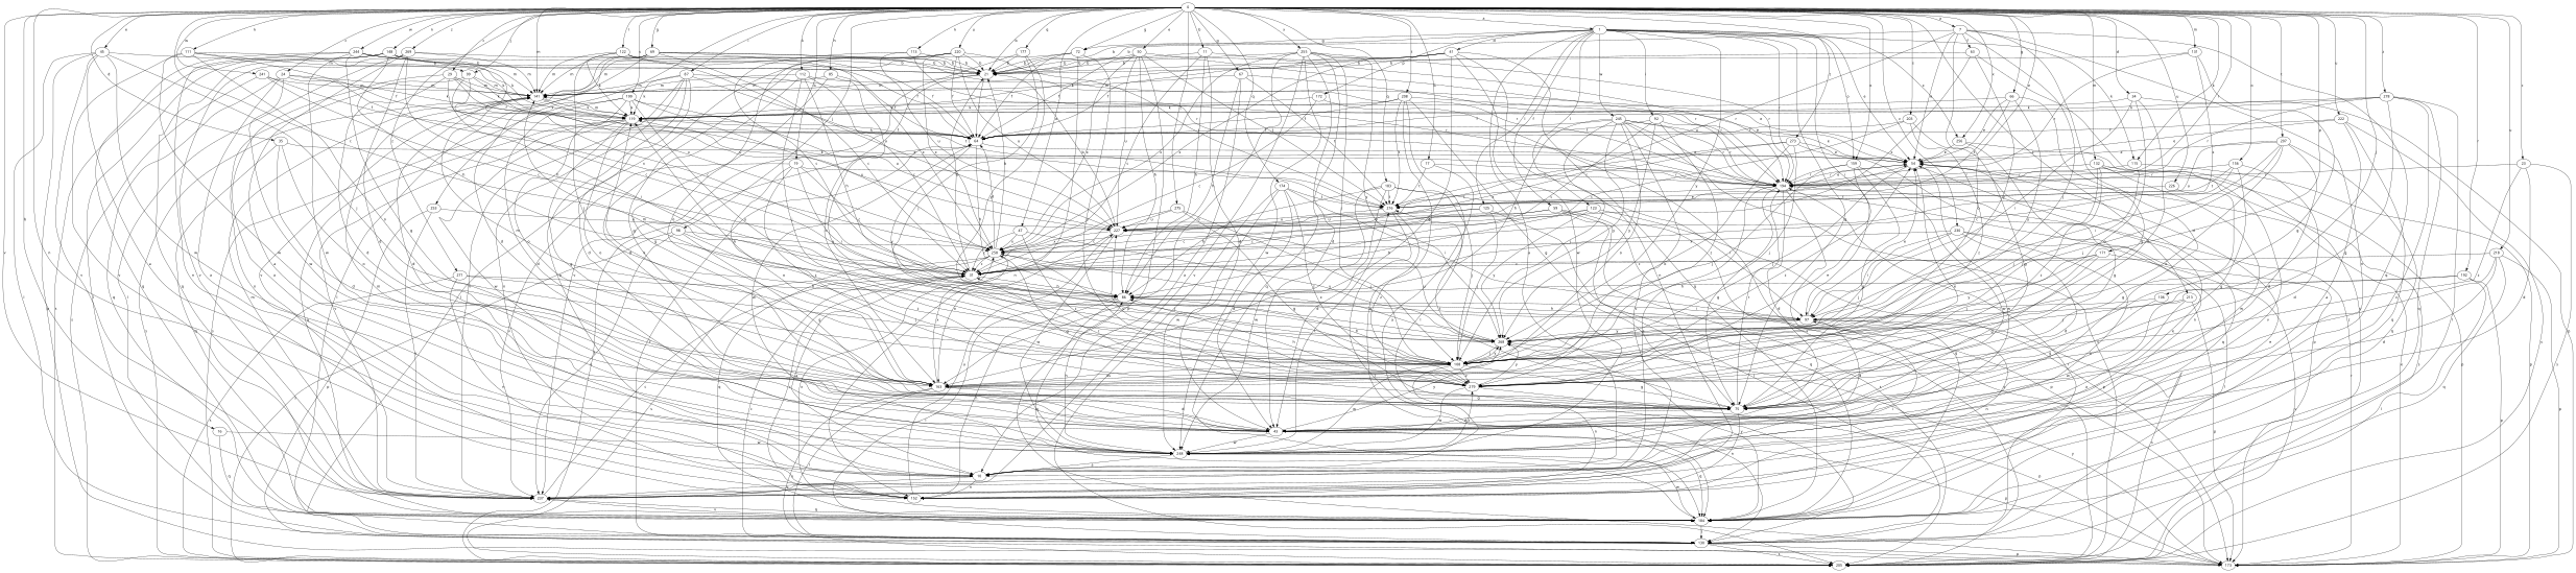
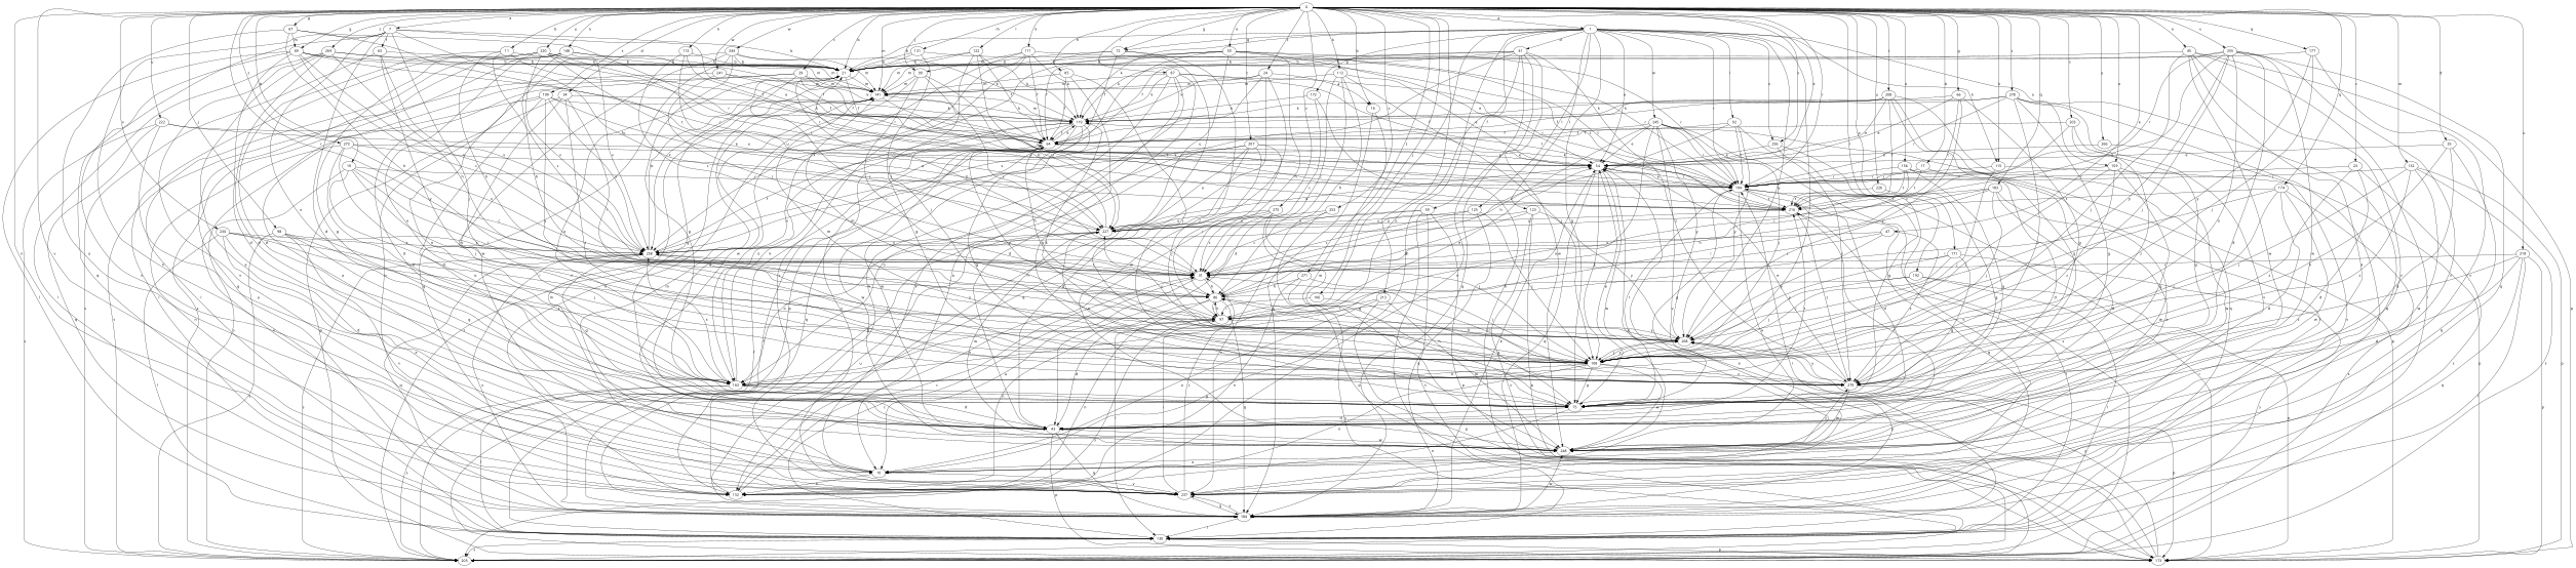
  strict digraph {
    fontname="Noto Sans"
    node [fontname="Noto Sans"]
    edge [fontname="Noto Sans"]
    0
    1
    7
    11
    16
    17
    19
    21
    23
    24
    29
    31
    34
    35
    45
    47
    50
    54
    66
    67
    69
    72
    85
    87
    98
    99
    106
    111
    112
    113
    115
    122
    131
    132
    141
    148
    152
    156
    159
    171
    174
    177
    183
    192
    194
    199
    203
    207
    208
    213
    218
    220
    222
    226
    230
    237
    241
    244
    253
    255
    256
+   266
    269
    271
    273
    275
    278
    10
    41
    59
    75
    92
    97
    108
    119
    123
    125
    172
    245
    268
    43
    63
    163
    184
    227
    86
    248
    216
    279
    64
    205
    258
    173
    130
    0 -> 1 [label=a]
    0 -> 7 [label=a]
    0 -> 11 [label=b]
    0 -> 16 [label=b]
    0 -> 17 [label=b]
    0 -> 19 [label=b]
    0 -> 21 [label=b]
    0 -> 23 [label=c]
    0 -> 24 [label=c]
    0 -> 29 [label=c]
    0 -> 31 [label=c]
    0 -> 34 [label=d]
    0 -> 35 [label=d]
    0 -> 45 [label=e]
    0 -> 47 [label=e]
    0 -> 50 [label=e]
    0 -> 54 [label=e]
    0 -> 66 [label=g]
    0 -> 67 [label=g]
    0 -> 69 [label=g]
    0 -> 72 [label=g]
    0 -> 85 [label=h]
    0 -> 87 [label=i]
    0 -> 98 [label=j]
    0 -> 99 [label=j]
    0 -> 106 [label=j]
    0 -> 111 [label=k]
    0 -> 112 [label=k]
    0 -> 113 [label=k]
    0 -> 115 [label=k]
    0 -> 122 [label=l]
    0 -> 131 [label=m]
    0 -> 132 [label=m]
    0 -> 141 [label=m]
    0 -> 148 [label=n]
    0 -> 152 [label=n]
    0 -> 156 [label=o]
    0 -> 159 [label=o]
    0 -> 171 [label=p]
    0 -> 174 [label=q]
    0 -> 177 [label=q]
    0 -> 183 [label=q]
    0 -> 192 [label=r]
    0 -> 194 [label=r]
    0 -> 199 [label=s]
    0 -> 203 [label=s]
    0 -> 207 [label=t]
    0 -> 208 [label=t]
    0 -> 213 [label=t]
    0 -> 218 [label=u]
    0 -> 220 [label=u]
    0 -> 222 [label=u]
    0 -> 226 [label=u]
    0 -> 230 [label=v]
    0 -> 237 [label=v]
    0 -> 241 [label=w]
    0 -> 244 [label=w]
    0 -> 253 [label=x]
    0 -> 255 [label=x]
    0 -> 256 [label=x]
+   0 -> 266 [label=y]
    0 -> 269 [label=z]
    0 -> 271 [label=z]
    0 -> 273 [label=z]
    0 -> 275 [label=z]
    0 -> 278 [label=z]
    1 -> 21 [label=b]
    1 -> 54 [label=e]
    1 -> 72 [label=g]
    1 -> 115 [label=k]
    1 -> 159 [label=o]
    1 -> 194 [label=r]
    1 -> 256 [label=x]
    1 -> 10 [label=a]
    1 -> 41 [label=d]
    1 -> 59 [label=f]
    1 -> 75 [label=g]
    1 -> 92 [label=i]
    1 -> 97 [label=i]
+   1 -> 108 [label=j]
+   1 -> 119 [label=k]
    1 -> 123 [label=l]
    1 -> 125 [label=l]
    1 -> 172 [label=p]
    1 -> 245 [label=w]
    1 -> 268 [label=y]
    7 -> 21 [label=b]
    7 -> 54 [label=e]
    7 -> 152 [label=n]
    7 -> 108 [label=j]
    7 -> 43 [label=d]
    7 -> 63 [label=f]
    7 -> 163 [label=o]
    7 -> 184 [label=q]
    7 -> 227 [label=u]
    11 -> 21 [label=b]
    11 -> 31 [label=c]
    11 -> 194 [label=r]
    11 -> 43 [label=d]
    11 -> 86 [label=h]
    16 -> 184 [label=q]
    16 -> 248 [label=w]
    17 -> 194 [label=r]
    17 -> 10 [label=a]
    17 -> 216 [label=t]
    19 -> 31 [label=c]
    19 -> 194 [label=r]
    19 -> 237 [label=v]
    19 -> 97 [label=i]
    19 -> 163 [label=o]
    19 -> 279 [label=z]
    21 -> 141 [label=m]
+   21 -> 75 [label=g]
    21 -> 163 [label=o]
    21 -> 64 [label=f]
    23 -> 194 [label=r]
    23 -> 43 [label=d]
    23 -> 279 [label=z]
    23 -> 205 [label=s]
    24 -> 141 [label=m]
-   24 -> 10 [label=a]
+   24 -> 16 [label=a]
    24 -> 119 [label=k]
    24 -> 184 [label=q]
    24 -> 248 [label=w]
    24 -> 258 [label=x]
    29 -> 31 [label=c]
    29 -> 141 [label=m]
    29 -> 10 [label=a]
    29 -> 119 [label=k]
    29 -> 43 [label=d]
    29 -> 64 [label=f]
    31 -> 21 [label=b]
    31 -> 10 [label=a]
    31 -> 86 [label=h]
    34 -> 97 [label=i]
    34 -> 119 [label=k]
    34 -> 163 [label=o]
    34 -> 279 [label=z]
    34 -> 173 [label=p]
    35 -> 54 [label=e]
    35 -> 43 [label=d]
    35 -> 163 [label=o]
    35 -> 184 [label=q]
    45 -> 21 [label=b]
    45 -> 237 [label=v]
    45 -> 10 [label=a]
    45 -> 108 [label=j]
    45 -> 248 [label=w]
    45 -> 173 [label=p]
    45 -> 130 [label=l]
    47 -> 31 [label=c]
    47 -> 268 [label=y]
    47 -> 279 [label=z]
    47 -> 258 [label=x]
    50 -> 21 [label=b]
+   50 -> 54 [label=e]
    50 -> 194 [label=r]
    50 -> 227 [label=u]
    50 -> 86 [label=h]
    50 -> 216 [label=t]
    50 -> 64 [label=f]
    50 -> 258 [label=x]
    50 -> 173 [label=p]
    54 -> 194 [label=r]
    54 -> 108 [label=j]
    54 -> 184 [label=q]
    54 -> 248 [label=w]
    66 -> 54 [label=e]
    66 -> 119 [label=k]
    66 -> 268 [label=y]
    66 -> 216 [label=t]
    66 -> 279 [label=g]
-   67 -> 141 [label=m]
+   67 -> 69 [label=m]
    67 -> 194 [label=r]
    67 -> 10 [label=a]
    67 -> 86 [label=h]
    67 -> 216 [label=t]
    69 -> 21 [label=b]
    69 -> 31 [label=c]
    69 -> 141 [label=m]
    69 -> 194 [label=r]
    69 -> 237 [label=v]
    69 -> 43 [label=d]
    69 -> 258 [label=x]
    69 -> 130 [label=l]
    72 -> 21 [label=b]
    72 -> 141 [label=m]
    72 -> 152 [label=n]
    72 -> 279 [label=z]
    72 -> 64 [label=f]
    85 -> 141 [label=m]
    85 -> 75 [label=g]
    85 -> 108 [label=j]
    85 -> 64 [label=f]
    87 -> 141 [label=m]
    87 -> 152 [label=n]
    87 -> 194 [label=r]
    87 -> 237 [label=v]
    87 -> 10 [label=a]
    87 -> 119 [label=k]
    87 -> 43 [label=d]
    87 -> 216 [label=t]
    98 -> 237 [label=v]
    98 -> 75 [label=g]
    98 -> 279 [label=z]
    98 -> 205 [label=s]
    98 -> 258 [label=x]
    99 -> 31 [label=c]
    99 -> 141 [label=m]
    99 -> 152 [label=n]
    99 -> 97 [label=i]
    99 -> 227 [label=u]
    106 -> 75 [label=g]
    106 -> 97 [label=i]
    111 -> 99 [label=m]
    111 -> 237 [label=v]
    111 -> 119 [label=k]
    111 -> 163 [label=o]
    111 -> 248 [label=w]
+   111 -> 216 [label=t]
    111 -> 64 [label=f]
    112 -> 31 [label=c]
    112 -> 54 [label=e]
    112 -> 141 [label=m]
    112 -> 108 [label=j]
    112 -> 43 [label=d]
    112 -> 86 [label=h]
    113 -> 21 [label=b]
    113 -> 31 [label=c]
    113 -> 194 [label=r]
    113 -> 227 [label=u]
    115 -> 194 [label=r]
    115 -> 108 [label=j]
    115 -> 173 [label=p]
    122 -> 21 [label=b]
    122 -> 141 [label=m]
    122 -> 108 [label=j]
    122 -> 119 [label=k]
    122 -> 227 [label=u]
    122 -> 64 [label=f]
    131 -> 21 [label=b]
    131 -> 194 [label=r]
    131 -> 75 [label=g]
    131 -> 258 [label=x]
    132 -> 194 [label=r]
    132 -> 108 [label=j]
    132 -> 248 [label=w]
    132 -> 279 [label=z]
    132 -> 205 [label=s]
    132 -> 173 [label=p]
    141 -> 119 [label=k]
    141 -> 43 [label=d]
    141 -> 216 [label=t]
    141 -> 205 [label=s]
    148 -> 21 [label=b]
    148 -> 184 [label=q]
    148 -> 86 [label=h]
    148 -> 64 [label=f]
    148 -> 205 [label=s]
    148 -> 258 [label=x]
    148 -> 130 [label=l]
    152 -> 31 [label=c]
    152 -> 227 [label=u]
    156 -> 31 [label=c]
    156 -> 194 [label=r]
    156 -> 75 [label=g]
    156 -> 43 [label=d]
    156 -> 216 [label=t]
    159 -> 194 [label=r]
    159 -> 75 [label=g]
    159 -> 108 [label=j]
    159 -> 248 [label=w]
    159 -> 279 [label=z]
    171 -> 31 [label=c]
    171 -> 75 [label=g]
    171 -> 108 [label=j]
    171 -> 268 [label=y]
    171 -> 205 [label=s]
    174 -> 97 [label=i]
    174 -> 43 [label=d]
    174 -> 248 [label=w]
    174 -> 216 [label=t]
    174 -> 279 [label=z]
    174 -> 205 [label=s]
    177 -> 21 [label=b]
    177 -> 237 [label=v]
    177 -> 108 [label=j]
    177 -> 268 [label=y]
    183 -> 97 [label=i]
    183 -> 108 [label=j]
    183 -> 43 [label=d]
    183 -> 86 [label=h]
    183 -> 248 [label=w]
    183 -> 216 [label=t]
    192 -> 108 [label=j]
    192 -> 86 [label=h]
    192 -> 173 [label=p]
    192 -> 130 [label=l]
    194 -> 54 [label=e]
    194 -> 10 [label=a]
    194 -> 75 [label=g]
    194 -> 119 [label=k]
    194 -> 43 [label=d]
    194 -> 184 [label=q]
    194 -> 216 [label=t]
    199 -> 119 [label=k]
    199 -> 268 [label=y]
    199 -> 43 [label=d]
    199 -> 163 [label=o]
    199 -> 227 [label=u]
    199 -> 205 [label=s]
    199 -> 258 [label=x]
    203 -> 31 [label=c]
    203 -> 75 [label=g]
    203 -> 279 [label=z]
    203 -> 64 [label=f]
    207 -> 54 [label=e]
    207 -> 97 [label=i]
    207 -> 108 [label=j]
    207 -> 43 [label=d]
    207 -> 163 [label=o]
    207 -> 184 [label=q]
    207 -> 227 [label=u]
    208 -> 54 [label=e]
    208 -> 75 [label=g]
    208 -> 119 [label=k]
    208 -> 184 [label=q]
    208 -> 216 [label=t]
    208 -> 64 [label=f]
    208 -> 130 [label=l]
    213 -> 10 [label=a]
    213 -> 97 [label=i]
    213 -> 248 [label=w]
    213 -> 173 [label=p]
    218 -> 31 [label=c]
    218 -> 43 [label=d]
    218 -> 184 [label=q]
    218 -> 279 [label=z]
    218 -> 173 [label=p]
+   218 -> 130 [label=l]
    220 -> 21 [label=b]
    220 -> 75 [label=g]
    220 -> 163 [label=o]
    220 -> 227 [label=u]
    220 -> 216 [label=t]
    220 -> 64 [label=f]
    220 -> 258 [label=x]
    220 -> 130 [label=l]
    222 -> 54 [label=e]
    222 -> 10 [label=a]
    222 -> 184 [label=q]
    222 -> 64 [label=f]
    222 -> 205 [label=s]
    226 -> 75 [label=g]
    226 -> 216 [label=t]
    230 -> 10 [label=a]
    230 -> 97 [label=i]
    230 -> 108 [label=j]
    230 -> 43 [label=d]
    230 -> 258 [label=x]
    230 -> 130 [label=l]
    237 -> 31 [label=c]
    237 -> 54 [label=e]
    237 -> 141 [label=m]
    237 -> 97 [label=i]
    237 -> 184 [label=q]
    241 -> 31 [label=c]
    241 -> 141 [label=m]
    241 -> 64 [label=f]
    241 -> 205 [label=s]
    244 -> 21 [label=b]
    244 -> 141 [label=m]
    244 -> 152 [label=n]
    244 -> 75 [label=g]
    244 -> 119 [label=k]
    244 -> 184 [label=q]
    244 -> 248 [label=w]
    253 -> 237 [label=v]
    253 -> 227 [label=u]
    253 -> 173 [label=p]
    255 -> 21 [label=b]
    255 -> 194 [label=r]
    255 -> 237 [label=v]
    255 -> 108 [label=j]
    255 -> 268 [label=y]
    255 -> 43 [label=d]
    255 -> 163 [label=o]
    255 -> 184 [label=q]
    255 -> 248 [label=w]
    255 -> 258 [label=x]
    256 -> 54 [label=e]
    256 -> 237 [label=v]
    256 -> 75 [label=g]
+   266 -> 54 [label=e]
+   266 -> 237 [label=v]
    269 -> 21 [label=b]
    269 -> 141 [label=m]
    269 -> 237 [label=v]
    269 -> 10 [label=a]
    269 -> 43 [label=d]
    269 -> 86 [label=h]
    269 -> 130 [label=l]
    271 -> 152 [label=n]
    271 -> 108 [label=j]
    271 -> 86 [label=h]
    271 -> 205 [label=s]
    273 -> 54 [label=e]
    273 -> 152 [label=n]
    273 -> 108 [label=j]
    273 -> 163 [label=o]
    273 -> 216 [label=t]
    273 -> 258 [label=x]
    275 -> 31 [label=c]
+   275 -> 152 [label=n]
    275 -> 75 [label=g]
    275 -> 108 [label=j]
    275 -> 227 [label=u]
    278 -> 194 [label=r]
    278 -> 237 [label=v]
    278 -> 75 [label=g]
    278 -> 119 [label=k]
    278 -> 184 [label=q]
+   278 -> 279 [label=z]
    278 -> 64 [label=f]
    278 -> 130 [label=l]
    10 -> 141 [label=m]
    10 -> 152 [label=n]
    10 -> 237 [label=v]
    41 -> 21 [label=b]
    41 -> 152 [label=n]
    41 -> 119 [label=k]
    41 -> 163 [label=o]
    41 -> 184 [label=q]
    41 -> 248 [label=w]
+   41 -> 279 [label=z]
    41 -> 64 [label=f]
    41 -> 258 [label=x]
    59 -> 31 [label=c]
    59 -> 227 [label=u]
    59 -> 205 [label=s]
    59 -> 173 [label=p]
    59 -> 130 [label=l]
    75 -> 54 [label=e]
    75 -> 152 [label=n]
    75 -> 194 [label=r]
    75 -> 43 [label=d]
    75 -> 216 [label=t]
    92 -> 31 [label=c]
    92 -> 194 [label=r]
    92 -> 268 [label=y]
    92 -> 279 [label=z]
    92 -> 64 [label=f]
    97 -> 54 [label=e]
    97 -> 152 [label=n]
    97 -> 268 [label=y]
    97 -> 43 [label=d]
    97 -> 86 [label=h]
    97 -> 205 [label=s]
    108 -> 141 [label=m]
    108 -> 152 [label=n]
    108 -> 75 [label=g]
    108 -> 119 [label=k]
    108 -> 268 [label=y]
    108 -> 163 [label=o]
    108 -> 86 [label=h]
    108 -> 248 [label=w]
    108 -> 279 [label=z]
    119 -> 141 [label=m]
    119 -> 237 [label=v]
    119 -> 75 [label=g]
    119 -> 163 [label=o]
    119 -> 184 [label=q]
    119 -> 248 [label=w]
    119 -> 64 [label=f]
    123 -> 268 [label=y]
    123 -> 227 [label=u]
    123 -> 86 [label=h]
    123 -> 205 [label=s]
    123 -> 173 [label=p]
    125 -> 31 [label=c]
    125 -> 108 [label=j]
    125 -> 184 [label=q]
    125 -> 227 [label=u]
    172 -> 31 [label=c]
    172 -> 119 [label=k]
    172 -> 205 [label=s]
    245 -> 54 [label=e]
    245 -> 194 [label=r]
    245 -> 237 [label=v]
    245 -> 108 [label=j]
    245 -> 268 [label=y]
    245 -> 163 [label=o]
    245 -> 86 [label=h]
    245 -> 64 [label=f]
    245 -> 205 [label=s]
    245 -> 173 [label=p]
    268 -> 141 [label=m]
    268 -> 108 [label=j]
    268 -> 227 [label=u]
    268 -> 258 [label=x]
-   43 -> 268 [label=y]
    43 -> 184 [label=q]
    43 -> 248 [label=w]
    43 -> 173 [label=p]
    63 -> 21 [label=b]
    63 -> 268 [label=y]
    63 -> 205 [label=s]
    63 -> 258 [label=x]
    163 -> 75 [label=g]
    163 -> 119 [label=k]
    163 -> 43 [label=d]
    163 -> 205 [label=s]
    163 -> 258 [label=x]
    163 -> 130 [label=l]
    184 -> 54 [label=e]
    184 -> 237 [label=v]
    184 -> 268 [label=y]
    184 -> 248 [label=w]
    184 -> 258 [label=x]
    184 -> 130 [label=l]
    227 -> 21 [label=b]
    227 -> 54 [label=e]
    227 -> 163 [label=o]
    227 -> 248 [label=w]
    227 -> 258 [label=x]
    86 -> 152 [label=n]
    86 -> 97 [label=i]
    86 -> 184 [label=q]
    86 -> 130 [label=l]
    248 -> 10 [label=a]
-   248 -> 86 [label=h]
    248 -> 216 [label=t]
    248 -> 279 [label=z]
    216 -> 227 [label=u]
    216 -> 279 [label=z]
    216 -> 130 [label=l]
    279 -> 31 [label=c]
    279 -> 54 [label=e]
    279 -> 268 [label=y]
    279 -> 227 [label=u]
    279 -> 86 [label=h]
    279 -> 248 [label=w]
    279 -> 173 [label=p]
    64 -> 54 [label=e]
    64 -> 119 [label=k]
    64 -> 268 [label=y]
    64 -> 86 [label=h]
    64 -> 248 [label=w]
    205 -> 64 [label=f]
    258 -> 21 [label=b]
    258 -> 31 [label=c]
    258 -> 75 [label=g]
    258 -> 108 [label=j]
    258 -> 184 [label=q]
    258 -> 64 [label=f]
    258 -> 205 [label=s]
    173 -> 54 [label=e]
    173 -> 194 [label=r]
    173 -> 268 [label=y]
    130 -> 31 [label=c]
    130 -> 194 [label=r]
    130 -> 64 [label=f]
    130 -> 205 [label=s]
    130 -> 173 [label=p]
  }
